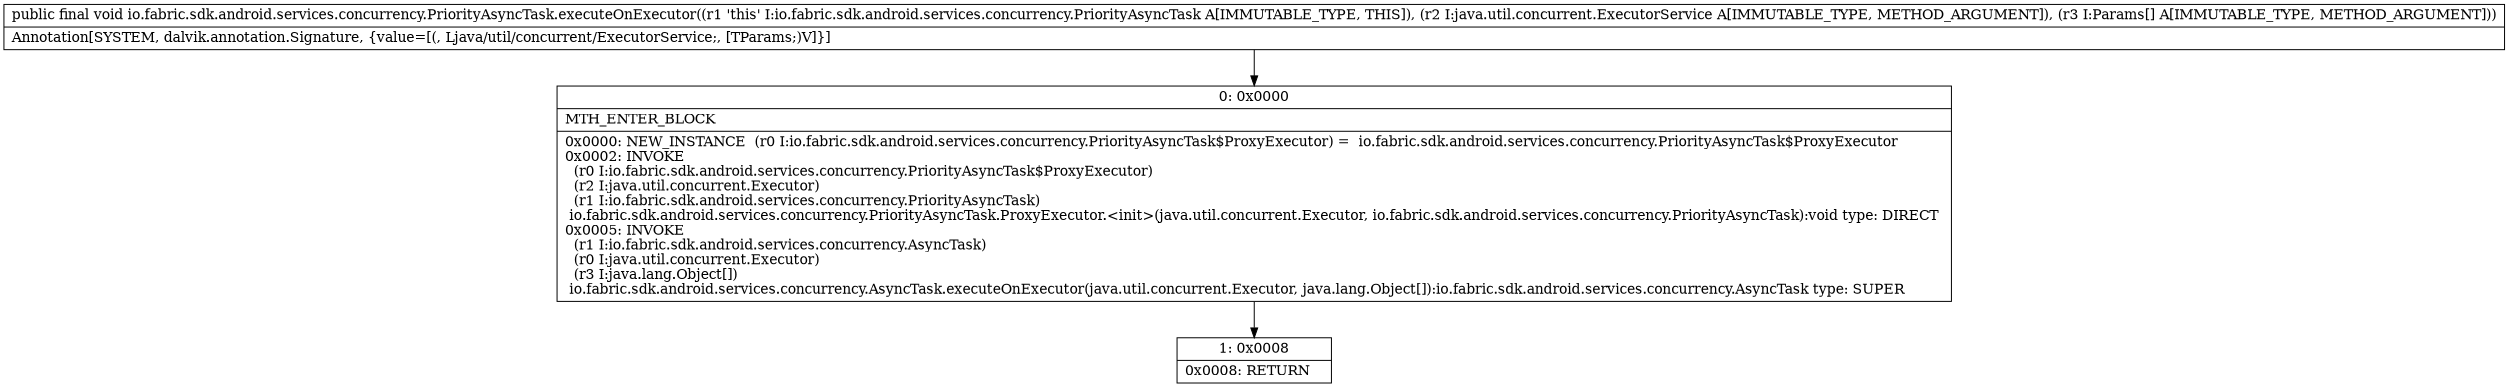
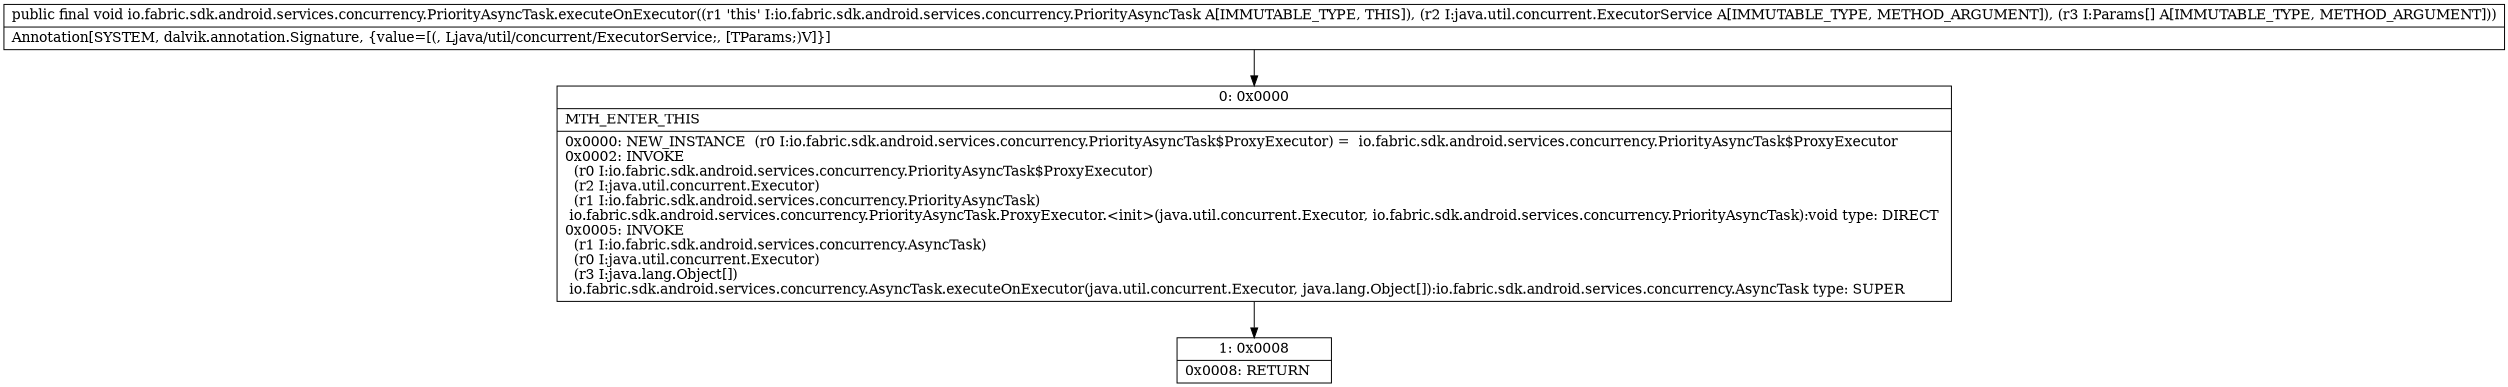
  digraph {
    node [shape=record]
-   n1 [label="{0\:\ 0x0000|MTH_ENTER_BLOCK\l|0x0000: NEW_INSTANCE  (r0 I:io.fabric.sdk.android.services.concurrency.PriorityAsyncTask$ProxyExecutor) =  io.fabric.sdk.android.services.concurrency.PriorityAsyncTask$ProxyExecutor \l0x0002: INVOKE  \l  (r0 I:io.fabric.sdk.android.services.concurrency.PriorityAsyncTask$ProxyExecutor)\l  (r2 I:java.util.concurrent.Executor)\l  (r1 I:io.fabric.sdk.android.services.concurrency.PriorityAsyncTask)\l io.fabric.sdk.android.services.concurrency.PriorityAsyncTask.ProxyExecutor.\<init\>(java.util.concurrent.Executor, io.fabric.sdk.android.services.concurrency.PriorityAsyncTask):void type: DIRECT \l0x0005: INVOKE  \l  (r1 I:io.fabric.sdk.android.services.concurrency.AsyncTask)\l  (r0 I:java.util.concurrent.Executor)\l  (r3 I:java.lang.Object[])\l io.fabric.sdk.android.services.concurrency.AsyncTask.executeOnExecutor(java.util.concurrent.Executor, java.lang.Object[]):io.fabric.sdk.android.services.concurrency.AsyncTask type: SUPER \l}"]
+   n1 [label="{0\:\ 0x0000|MTH_ENTER_THIS\l|0x0000: NEW_INSTANCE  (r0 I:io.fabric.sdk.android.services.concurrency.PriorityAsyncTask$ProxyExecutor) =  io.fabric.sdk.android.services.concurrency.PriorityAsyncTask$ProxyExecutor \l0x0002: INVOKE  \l  (r0 I:io.fabric.sdk.android.services.concurrency.PriorityAsyncTask$ProxyExecutor)\l  (r2 I:java.util.concurrent.Executor)\l  (r1 I:io.fabric.sdk.android.services.concurrency.PriorityAsyncTask)\l io.fabric.sdk.android.services.concurrency.PriorityAsyncTask.ProxyExecutor.\<init\>(java.util.concurrent.Executor, io.fabric.sdk.android.services.concurrency.PriorityAsyncTask):void type: DIRECT \l0x0005: INVOKE  \l  (r1 I:io.fabric.sdk.android.services.concurrency.AsyncTask)\l  (r0 I:java.util.concurrent.Executor)\l  (r3 I:java.lang.Object[])\l io.fabric.sdk.android.services.concurrency.AsyncTask.executeOnExecutor(java.util.concurrent.Executor, java.lang.Object[]):io.fabric.sdk.android.services.concurrency.AsyncTask type: SUPER \l}"]
    n2 [label="{1\:\ 0x0008|0x0008: RETURN   \l}"]
    n3 [label="{public final void io.fabric.sdk.android.services.concurrency.PriorityAsyncTask.executeOnExecutor((r1 'this' I:io.fabric.sdk.android.services.concurrency.PriorityAsyncTask A[IMMUTABLE_TYPE, THIS]), (r2 I:java.util.concurrent.ExecutorService A[IMMUTABLE_TYPE, METHOD_ARGUMENT]), (r3 I:Params[] A[IMMUTABLE_TYPE, METHOD_ARGUMENT]))  | Annotation[SYSTEM, dalvik.annotation.Signature, \{value=[(, Ljava\/util\/concurrent\/ExecutorService;, [TParams;)V]\}]\l}"]
    n1 -> n2
    n3 -> n1
  }
